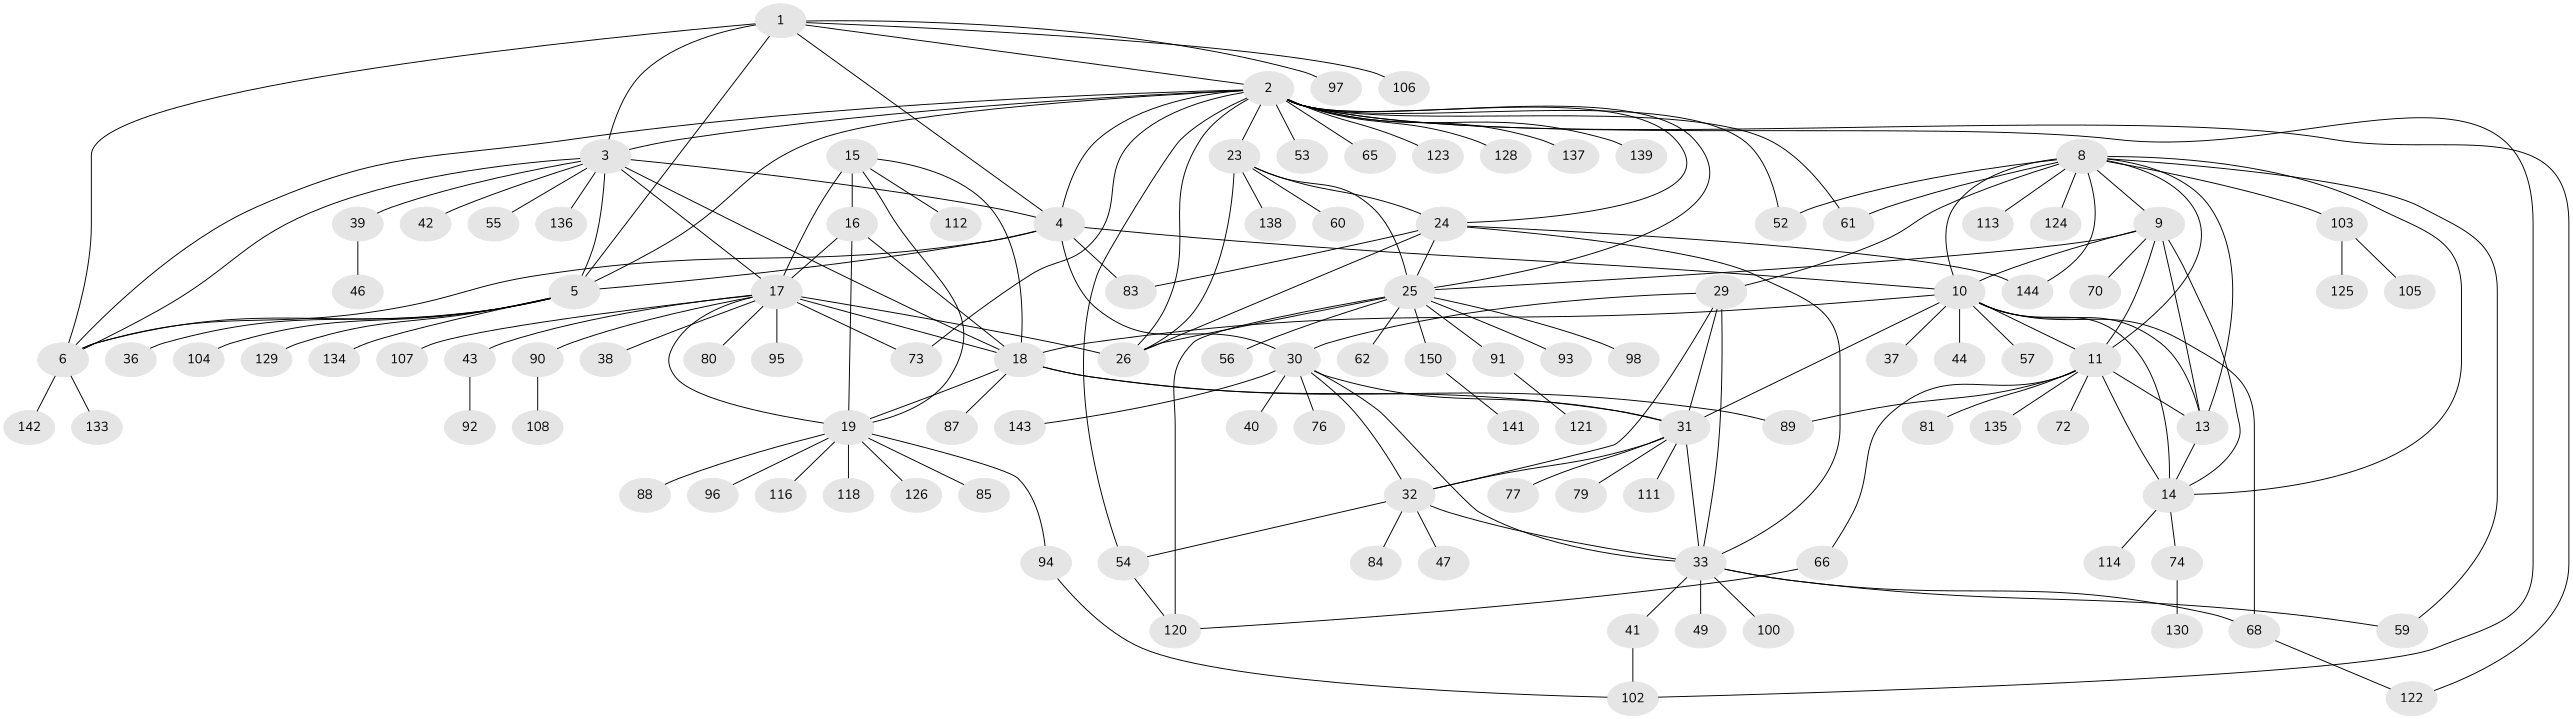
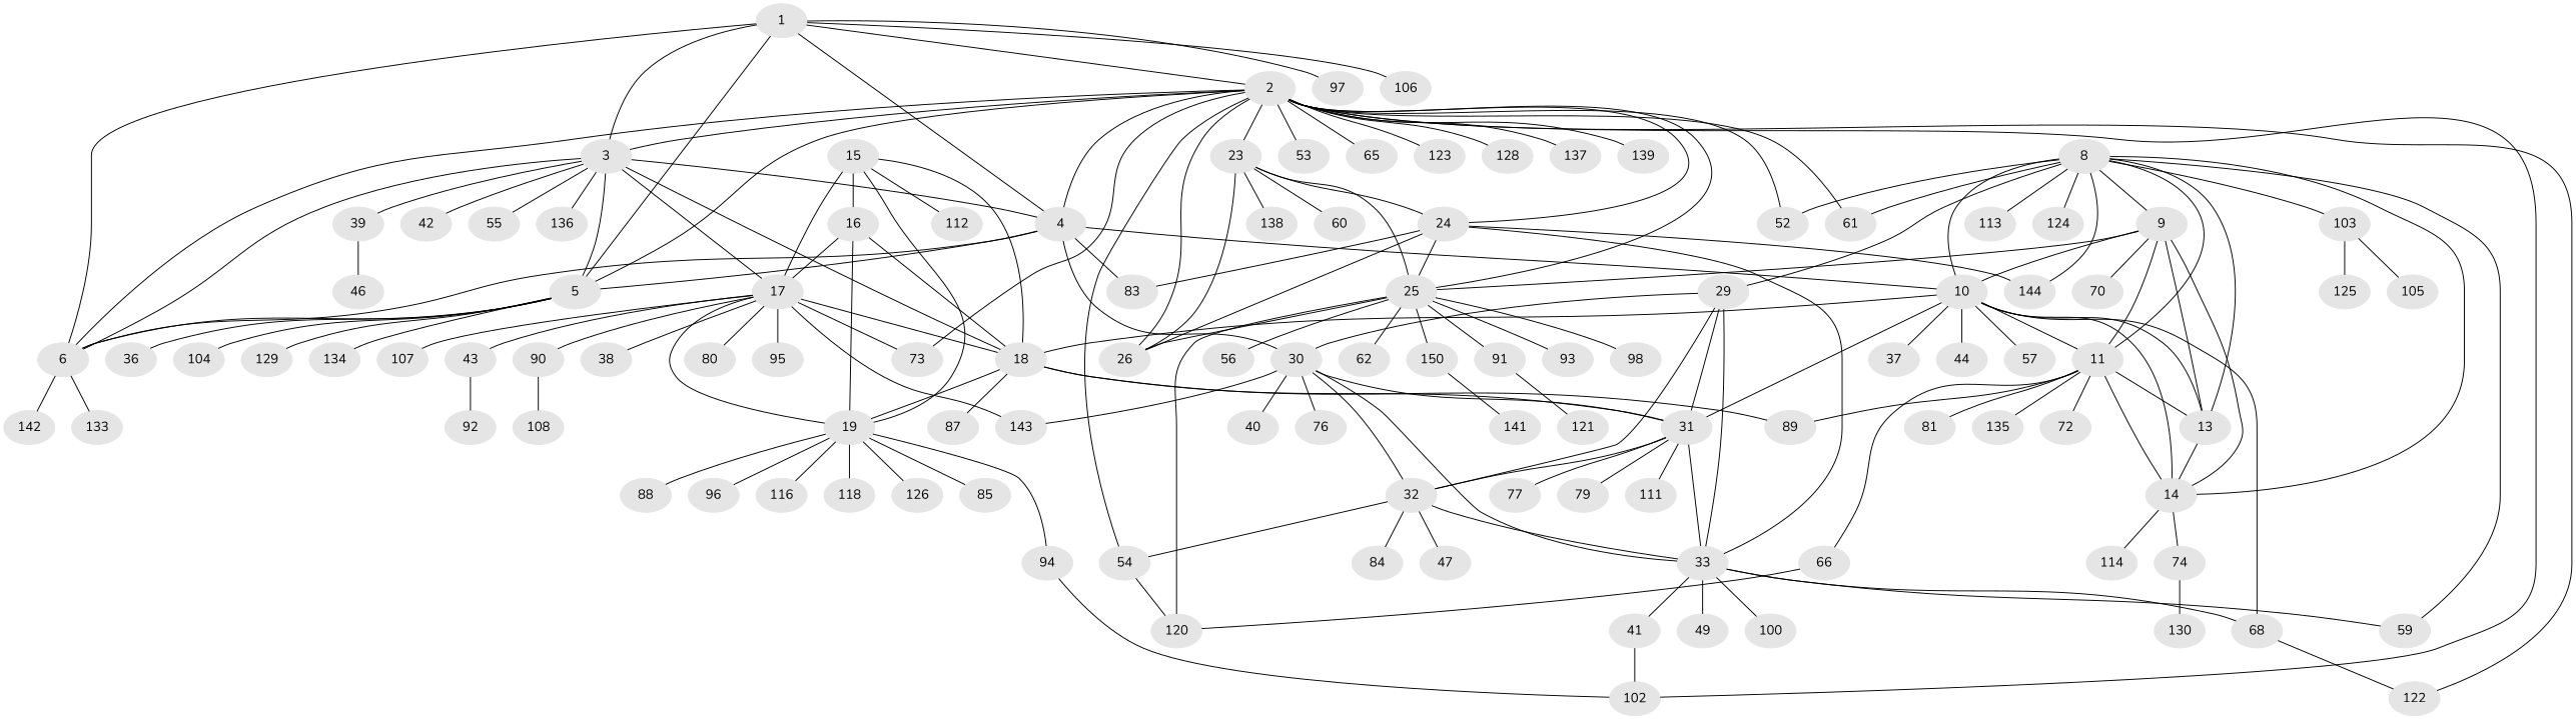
  graph {
    fontname=Nunito
    node [color=gray90 fontname=Nunito style=filled]
    edge [fontname=Nunito]
    1 [super="+64"]
    2 [super="+22"]
    3 [super="+7"]
    4 [super="+50"]
    5 [super="+99"]
    6
    97
    106
    23
    24 [super="+63"]
    25 [super="+27"]
    26 [super="+28"]
    52
    53
    54
    61
    65
    73
    102
    122
    123
    128
    137
    139
    17 [super="+20"]
    18 [super="+58"]
    39
    42
    55
    136
    10 [super="+12"]
    30 [super="+101"]
    83
    36
    104 [super="+131"]
    129
    134
    133
    142
    60
    138
    144
    33 [super="+34"]
    56 [super="+78"]
    62
    91
    93
    98
    n49 [label=150 super="+117"]
    120 [super="+132"]
    19 [super="+51"]
    38
    43
    80
    90 [super="+119"]
    95
    107
    31 [super="+45"]
    89
    87
    46
    11 [super="+48"]
    13 [super="+115"]
    14 [super="+86"]
    37
    44
    57
    68
    32 [super="+35"]
    40
    76
    143
    8 [super="+69"]
    9 [super="+82"]
    29
    59 [super="+67"]
    103
    113 [super="+127"]
    124
    70
    66
    72
    81
    135
    74 [super="+109"]
    114
    105
    125
    77
    79
    111
    130
    15 [super="+21"]
    16
    112
    85
    88
    94 [super="+140"]
    96
    116
    118
    126
    92
    108
    41 [super="+71"]
    49 [super="+75"]
    100
    121
    141
    47
    84
    1 -- 2
    1 -- 3 [weight=2]
    1 -- 4
    1 -- 5
    1 -- 6
    1 -- 97
    1 -- 106
    2 -- 3 [weight=2]
    2 -- 4
    2 -- 5
    2 -- 6
    2 -- 23
    2 -- 24
    2 -- 25 [weight=2]
    2 -- 26 [weight=2]
    2 -- 52
    2 -- 53
    2 -- 54
    2 -- 61
    2 -- 65
    2 -- 73
    2 -- 102
    2 -- 122
    2 -- 123
    2 -- 128
    2 -- 137
    2 -- 139
    3 -- 4 [weight=2]
    3 -- 5 [weight=2]
    3 -- 6 [weight=2]
    3 -- 17
    3 -- 18
    3 -- 39
    3 -- 42
    3 -- 55
    3 -- 136
    4 -- 5
    4 -- 6
    4 -- 10
    4 -- 30
    4 -- 83
    5 -- 6
    5 -- 36
    5 -- 104
    5 -- 129
    5 -- 134
    6 -- 133
    6 -- 142
    23 -- 24
    23 -- 25 [weight=2]
    23 -- 26 [weight=2]
    23 -- 60
    23 -- 138
    24 -- 25 [weight=2]
    24 -- 26 [weight=2]
    24 -- 83
    24 -- 144
    24 -- 33
    25 -- 26 [weight=4]
    25 -- 56
    25 -- 62
    25 -- 91
    25 -- 93
    25 -- 98
    25 -- n49
    25 -- 120
    54 -- 120
-   17 -- 26
+   17 -- 143
    17 -- 73
    17 -- 18 [weight=2]
    17 -- 19 [weight=2]
    17 -- 38
    17 -- 43
    17 -- 80
    17 -- 90
    17 -- 95
    17 -- 107
    18 -- 19
    18 -- 31
    18 -- 89
    18 -- 87
    39 -- 46
    10 -- 18
    10 -- 31
    10 -- 11 [weight=2]
    10 -- 13 [weight=2]
    10 -- 14 [weight=2]
    10 -- 37
    10 -- 44
    10 -- 57
    10 -- 68
    30 -- 33 [weight=2]
    30 -- 31
    30 -- 32 [weight=2]
    30 -- 40
    30 -- 76
    30 -- 143
    33 -- 68
    33 -- 59
    33 -- 41
    33 -- 49
    33 -- 100
    91 -- 121
    n49 -- 141
    19 -- 85
    19 -- 88
    19 -- 94
    19 -- 96
    19 -- 116
    19 -- 118
    19 -- 126
    43 -- 92
    90 -- 108
    31 -- 33 [weight=2]
    31 -- 32 [weight=2]
    31 -- 77
    31 -- 79
    31 -- 111
    11 -- 89
    11 -- 13
    11 -- 14
    11 -- 66
    11 -- 72
    11 -- 81
    11 -- 135
    13 -- 14
    14 -- 74
    14 -- 114
    68 -- 122
    32 -- 54
    32 -- 33 [weight=4]
    32 -- 47
    32 -- 84
    8 -- 52
    8 -- 61
    8 -- 10 [weight=2]
    8 -- 144
    8 -- 11
    8 -- 13
    8 -- 14
    8 -- 9
    8 -- 29
    8 -- 59
    8 -- 103
    8 -- 113
    8 -- 124
    9 -- 25
    9 -- 10 [weight=2]
    9 -- 11
    9 -- 13
    9 -- 14
    9 -- 70
    29 -- 30
    29 -- 33 [weight=2]
    29 -- 31
    29 -- 32 [weight=2]
    103 -- 105
    103 -- 125
    66 -- 120
    74 -- 130
    15 -- 17 [weight=4]
    15 -- 18 [weight=2]
    15 -- 19 [weight=2]
    15 -- 16 [weight=2]
    15 -- 112
    16 -- 17 [weight=2]
    16 -- 18
    16 -- 19
    94 -- 102
    41 -- 102
  }
